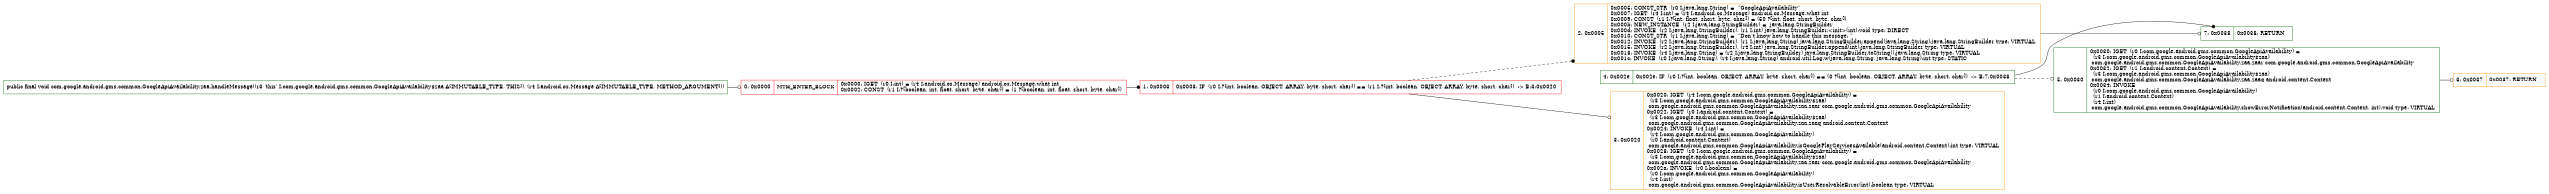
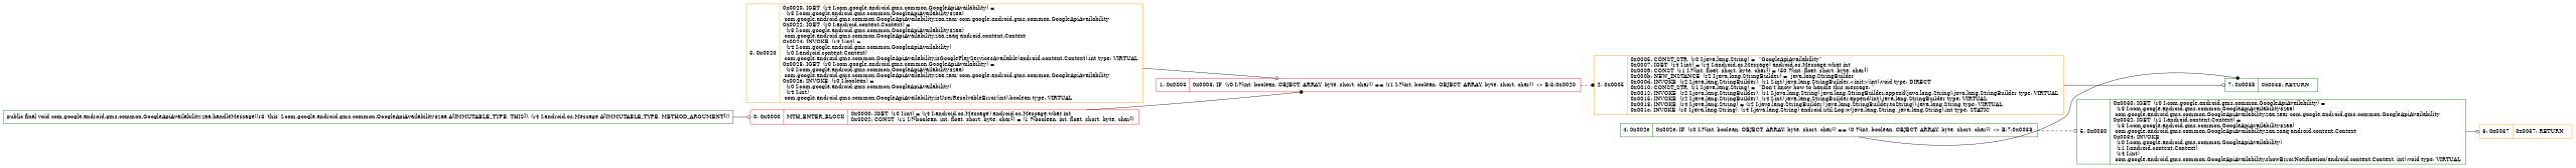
  digraph {
    rankdir=LR
    node [color=darkgreen shape=record]
    edge [arrowhead=odot]
    n1 [color=red label="{0\:\ 0x0000|MTH_ENTER_BLOCK\l|0x0000: IGET  (r0 I:int) = (r4 I:android.os.Message) android.os.Message.what int \l0x0002: CONST  (r1 I:?[boolean, int, float, short, byte, char]) = (1 ?[boolean, int, float, short, byte, char]) \l}"]
    n2 [color=red label="{1\:\ 0x0003|0x0003: IF  (r0 I:?[int, boolean, OBJECT, ARRAY, byte, short, char]) == (r1 I:?[int, boolean, OBJECT, ARRAY, byte, short, char])  \-\> B:3:0x0020 \l}"]
    n3 [color=darkorange label="{2\:\ 0x0005|0x0005: CONST_STR  (r0 I:java.lang.String) =  \"GoogleApiAvailability\" \l0x0007: IGET  (r4 I:int) = (r4 I:android.os.Message) android.os.Message.what int \l0x0009: CONST  (r1 I:?[int, float, short, byte, char]) = (50 ?[int, float, short, byte, char]) \l0x000b: NEW_INSTANCE  (r2 I:java.lang.StringBuilder) =  java.lang.StringBuilder \l0x000d: INVOKE  (r2 I:java.lang.StringBuilder), (r1 I:int) java.lang.StringBuilder.\<init\>(int):void type: DIRECT \l0x0010: CONST_STR  (r1 I:java.lang.String) =  \"Don't know how to handle this message: \" \l0x0012: INVOKE  (r2 I:java.lang.StringBuilder), (r1 I:java.lang.String) java.lang.StringBuilder.append(java.lang.String):java.lang.StringBuilder type: VIRTUAL \l0x0015: INVOKE  (r2 I:java.lang.StringBuilder), (r4 I:int) java.lang.StringBuilder.append(int):java.lang.StringBuilder type: VIRTUAL \l0x0018: INVOKE  (r4 I:java.lang.String) = (r2 I:java.lang.StringBuilder) java.lang.StringBuilder.toString():java.lang.String type: VIRTUAL \l0x001c: INVOKE  (r0 I:java.lang.String), (r4 I:java.lang.String) android.util.Log.w(java.lang.String, java.lang.String):int type: STATIC \l}"]
    n4 [color=darkorange label="{3\:\ 0x0020|0x0020: IGET  (r4 I:com.google.android.gms.common.GoogleApiAvailability) = \l  (r3 I:com.google.android.gms.common.GoogleApiAvailability$zaa)\l com.google.android.gms.common.GoogleApiAvailability.zaa.zaar com.google.android.gms.common.GoogleApiAvailability \l0x0022: IGET  (r0 I:android.content.Context) = \l  (r3 I:com.google.android.gms.common.GoogleApiAvailability$zaa)\l com.google.android.gms.common.GoogleApiAvailability.zaa.zaaq android.content.Context \l0x0024: INVOKE  (r4 I:int) = \l  (r4 I:com.google.android.gms.common.GoogleApiAvailability)\l  (r0 I:android.content.Context)\l com.google.android.gms.common.GoogleApiAvailability.isGooglePlayServicesAvailable(android.content.Context):int type: VIRTUAL \l0x0028: IGET  (r0 I:com.google.android.gms.common.GoogleApiAvailability) = \l  (r3 I:com.google.android.gms.common.GoogleApiAvailability$zaa)\l com.google.android.gms.common.GoogleApiAvailability.zaa.zaar com.google.android.gms.common.GoogleApiAvailability \l0x002a: INVOKE  (r0 I:boolean) = \l  (r0 I:com.google.android.gms.common.GoogleApiAvailability)\l  (r4 I:int)\l com.google.android.gms.common.GoogleApiAvailability.isUserResolvableError(int):boolean type: VIRTUAL \l}"]
    n5 [label="{7\:\ 0x0038|0x0038: RETURN   \l}"]
    n6 [label="{4\:\ 0x002e|0x002e: IF  (r0 I:?[int, boolean, OBJECT, ARRAY, byte, short, char]) == (0 ?[int, boolean, OBJECT, ARRAY, byte, short, char])  \-\> B:7:0x0038 \l}"]
    n7 [label="{5\:\ 0x0030|0x0030: IGET  (r0 I:com.google.android.gms.common.GoogleApiAvailability) = \l  (r3 I:com.google.android.gms.common.GoogleApiAvailability$zaa)\l com.google.android.gms.common.GoogleApiAvailability.zaa.zaar com.google.android.gms.common.GoogleApiAvailability \l0x0032: IGET  (r1 I:android.content.Context) = \l  (r3 I:com.google.android.gms.common.GoogleApiAvailability$zaa)\l com.google.android.gms.common.GoogleApiAvailability.zaa.zaaq android.content.Context \l0x0034: INVOKE  \l  (r0 I:com.google.android.gms.common.GoogleApiAvailability)\l  (r1 I:android.content.Context)\l  (r4 I:int)\l com.google.android.gms.common.GoogleApiAvailability.showErrorNotification(android.content.Context, int):void type: VIRTUAL \l}"]
    n8 [color=darkorange label="{6\:\ 0x0037|0x0037: RETURN   \l}"]
    n9 [label="{public final void com.google.android.gms.common.GoogleApiAvailability.zaa.handleMessage((r3 'this' I:com.google.android.gms.common.GoogleApiAvailability$zaa A[IMMUTABLE_TYPE, THIS]), (r4 I:android.os.Message A[IMMUTABLE_TYPE, METHOD_ARGUMENT])) }"]
    n1 -> n2 [arrowhead=dot]
    n2 -> n3 [arrowhead=dot style=dashed]
-   n2 -> n4
+   n4 -> n2
    n3 -> n5
    n6 -> n5 [arrowhead=dot]
    n6 -> n7 [style=dashed]
    n7 -> n8
    n9 -> n1
  }
